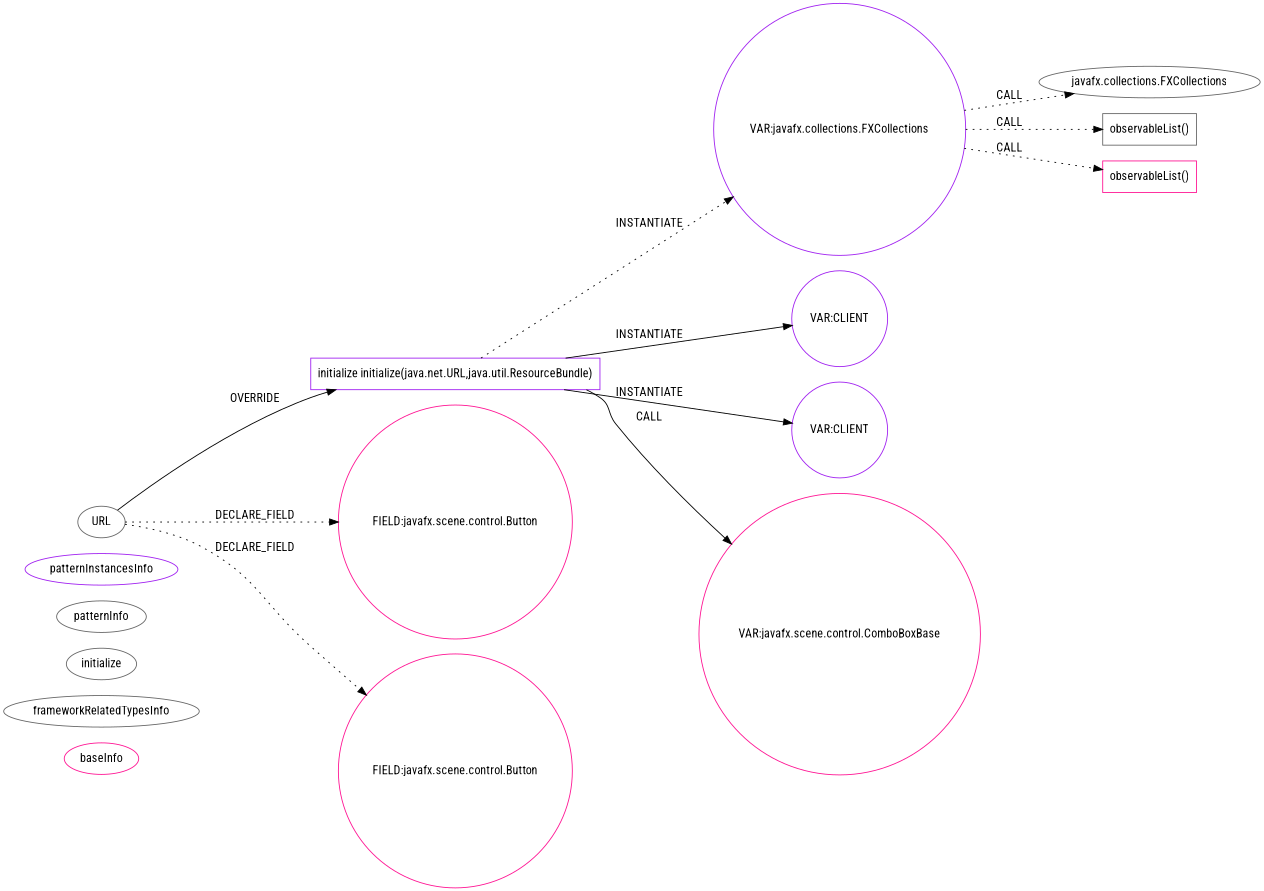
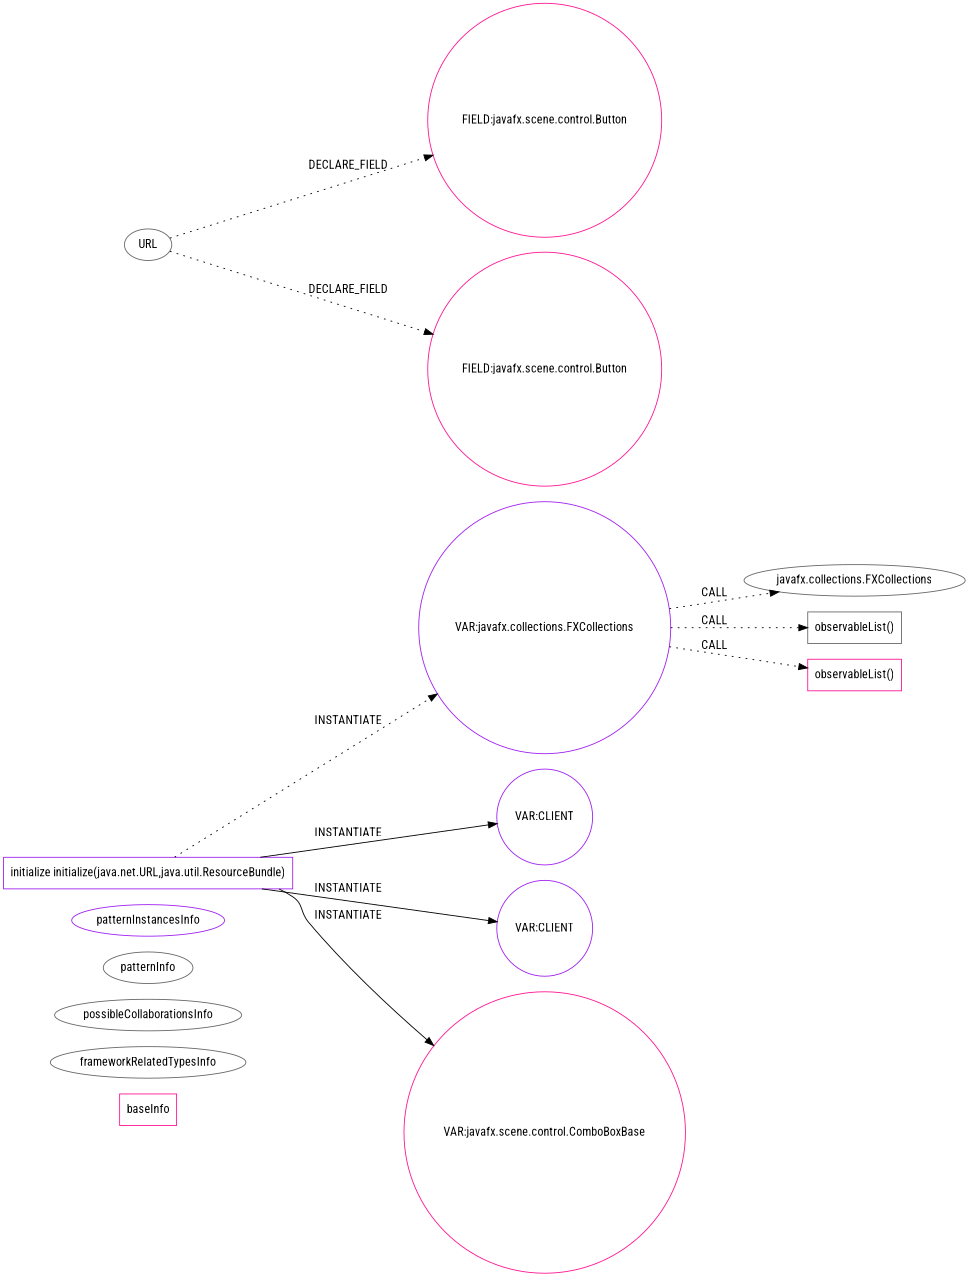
  digraph {
    fontname="Roboto Condensed"
    rankdir=LR
    node [color=gray40 fontname="Roboto Condensed" isFrameworkType=false]
    edge [fontname="Roboto Condensed" style=dotted]
-   baseInfo [category=pattern color=deeppink graphId=969 isAnonymous=false possibleRelation=false isFrameworkType=""]
+   baseInfo [category=pattern color=deeppink graphId=969 isAnonymous=false possibleRelation=false shape=box isFrameworkType=""]
    frameworkRelatedTypesInfo [isFrameworkType=""]
-   possibleCollaborationsInfo [label=initialize isFrameworkType=""]
+   possibleCollaborationsInfo [isFrameworkType=""]
    patternInfo [frequency=2.0 patternRootClient=0 isFrameworkType=""]
    patternInstancesInfo [0="novosga-painel-fx~/novosga-painel-fx/painel-fx-master/src/org/novosga/painel/client/ui/Controller.java~Controller~3787" 1="borissuska-csv-tools~/borissuska-csv-tools/csv-tools-master/src/main/java/sk/suska/csv_tools/ui/FormController.java~FormController~2203" color=purple isFrameworkType=""]
    n6 [label="javafx.collections.FXCollections" vertexType=FRAMEWORK_CLASS_TYPE]
    n7 [color=purple label="VAR:javafx.collections.FXCollections" shape=circle vertexType=VARIABLE_EXPRESION]
    n8 [label="observableList()" shape=box vertexType=INSIDE_CALL]
    n9 [color=deeppink label="observableList()" shape=box vertexType=INSIDE_CALL]
    n10 [color=purple label="initialize initialize(java.net.URL,java.util.ResourceBundle)" shape=box vertexType=OVERRIDING_METHOD_DECLARATION]
    n11 [color=purple label="VAR:CLIENT" shape=circle vertexType=VARIABLE_EXPRESION]
    n12 [color=purple label="VAR:CLIENT" shape=circle vertexType=VARIABLE_EXPRESION]
    n13 [color=deeppink label="VAR:javafx.scene.control.ComboBoxBase" shape=circle vertexType=VARIABLE_EXPRESION]
    n14 [label=URL vertexType=ROOT_CLIENT_CLASS_DECLARATION]
    n15 [color=deeppink label="FIELD:javafx.scene.control.Button" shape=circle vertexType=FIELD_DECLARATION]
    n16 [color=deeppink label="FIELD:javafx.scene.control.Button" shape=circle vertexType=FIELD_DECLARATION]
    n7 -> n6 [label=CALL]
    n7 -> n8 [label=CALL]
    n7 -> n9 [label=CALL]
    n10 -> n7 [label=INSTANTIATE]
    n10 -> n11 [label=INSTANTIATE style=solid]
    n10 -> n12 [label=INSTANTIATE style=solid]
-   n10 -> n13 [label=CALL style=solid]
-   n14 -> n10 [label=OVERRIDE style=solid]
+   n10 -> n13 [label=INSTANTIATE style=solid]
    n14 -> n15 [label=DECLARE_FIELD]
    n14 -> n16 [label=DECLARE_FIELD]
  }
